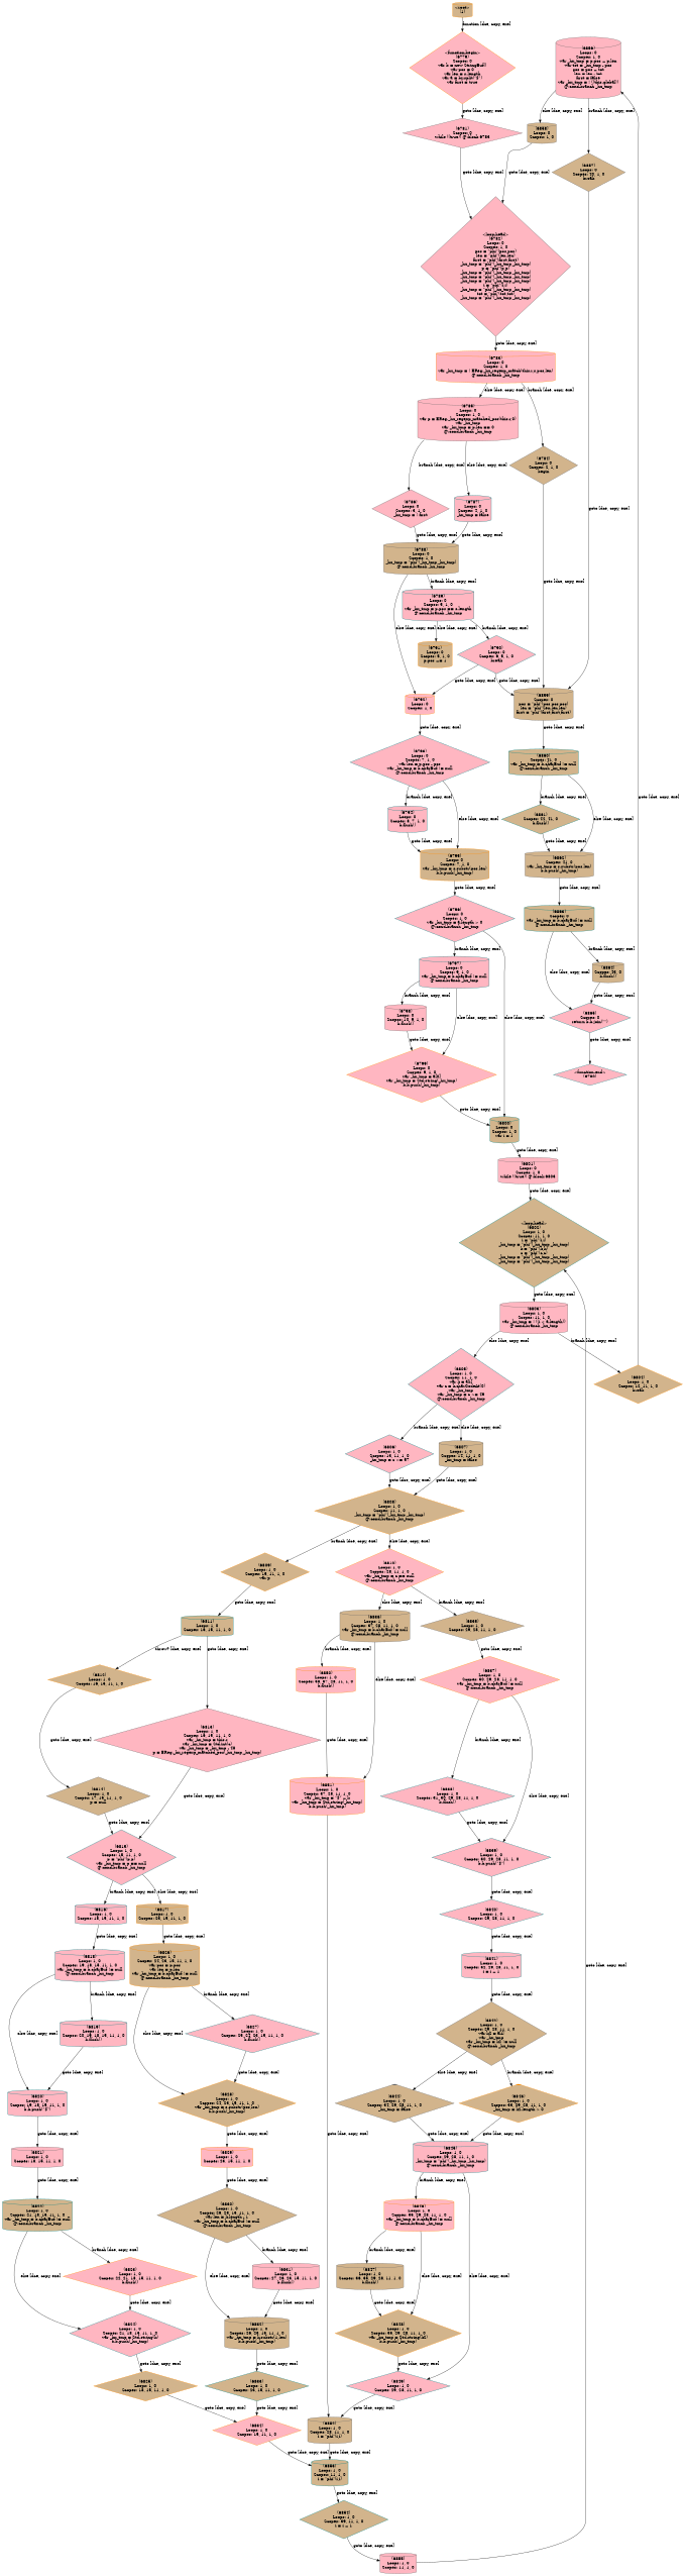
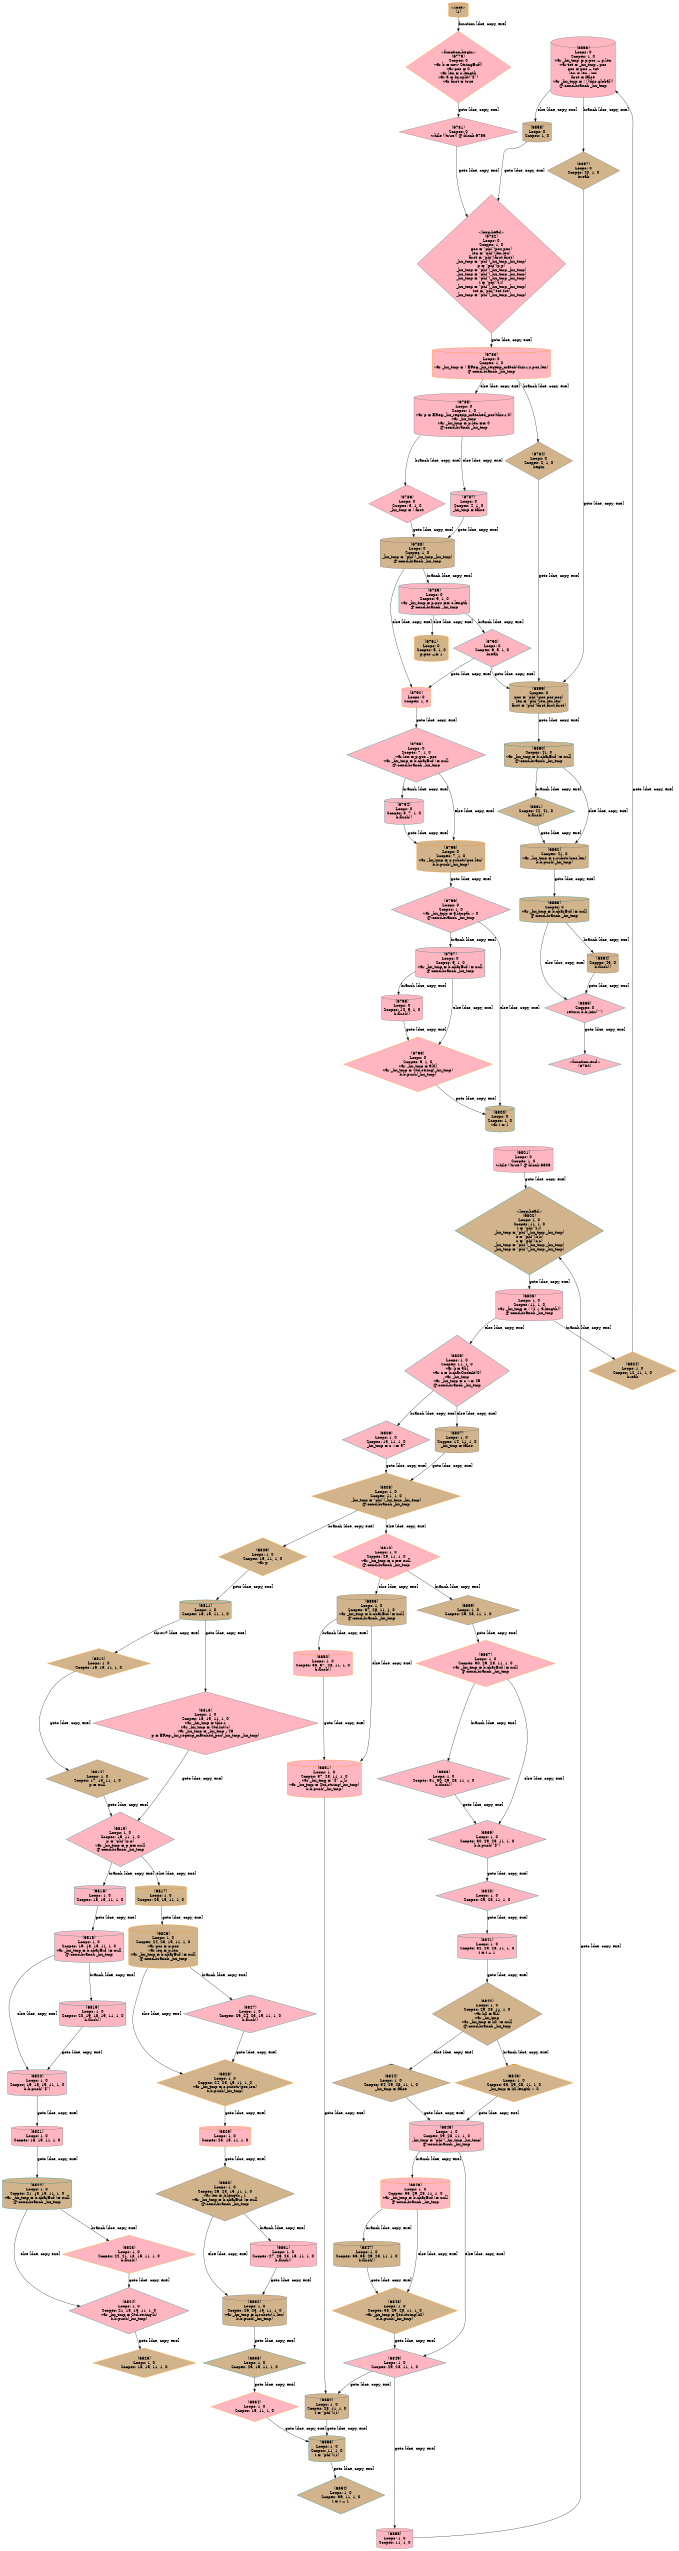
  digraph {
    node [color=teal fillcolor=lightpink shape=cylinder style=filled]
    n1 [label="(6865)\nScopes: 0\nreturn b.b.join(\"\")" shape=diamond]
    n2 [label="<function-end>\n(6780)" shape=diamond]
    n3 [color=gray40 fillcolor=tan label="(6864)\nScopes: 43, 0\nb.flush()"]
    n4 [fillcolor=tan label="(6863)\nScopes: 0\nvar _hx_tmp = b.charBuf != null\n@:cond-branch _hx_tmp"]
    n5 [color=gray40 fillcolor=tan label="(6862)\nScopes: 41, 0\nvar _hx_tmp = s.substr(pos,len)\nb.b.push(_hx_tmp)"]
    n6 [fillcolor=tan label="(6861)\nScopes: 42, 41, 0\nb.flush()" shape=diamond]
    n7 [fillcolor=tan label="(6860)\nScopes: 41, 0\nvar _hx_tmp = b.charBuf != null\n@:cond-branch _hx_tmp"]
    n8 [color=gray40 fillcolor=tan label="(6859)\nScopes: 0\npos = \"phi\"(pos,pos,pos)\nlen = \"phi\"(len,len,len)\nfirst = \"phi\"(first,first,first)"]
    n9 [color=gray40 fillcolor=tan label="(6858)\nLoops: 0\nScopes: 1, 0"]
    n10 [color=gray40 label="<loop-head>\n(6782)\nLoops: 0\nScopes: 1, 0\npos = \"phi\"(pos,pos)\nlen = \"phi\"(len,len)\nfirst = \"phi\"(first,first)\n_hx_tmp = \"phi\"(_hx_tmp,_hx_tmp)\np = \"phi\"(p,p)\n_hx_tmp = \"phi\"(_hx_tmp,_hx_tmp)\n_hx_tmp = \"phi\"(_hx_tmp,_hx_tmp)\n_hx_tmp = \"phi\"(_hx_tmp,_hx_tmp)\ni = \"phi\"(i,i)\n_hx_tmp = \"phi\"(_hx_tmp,_hx_tmp)\ntot = \"phi\"(tot,tot)\n_hx_tmp = \"phi\"(_hx_tmp,_hx_tmp)" shape=diamond]
    n11 [color=darkorange label="(6783)\nLoops: 0\nScopes: 1, 0\nvar _hx_tmp = ! EReg._hx_regexp_match(this.r,s,pos,len)\n@:cond-branch _hx_tmp"]
    n12 [color=gray40 fillcolor=tan label="(6857)\nLoops: 0\nScopes: 40, 1, 0\nbreak" shape=diamond]
    n13 [color=gray40 label="(6856)\nLoops: 0\nScopes: 1, 0\nvar _hx_tmp = p.pos + p.len\nvar tot = _hx_tmp - pos\npos = pos + tot\nlen = len - tot\nfirst = false\nvar _hx_tmp = ! ((this.global))\n@:cond-branch _hx_tmp"]
    n14 [color=gray40 label="(6855)\nLoops: 1, 0\nScopes: 11, 1, 0"]
    n15 [fillcolor=tan label="<loop-head>\n(6802)\nLoops: 1, 0\nScopes: 11, 1, 0\ni = \"phi\"(i,i)\n_hx_tmp = \"phi\"(_hx_tmp,_hx_tmp)\nk = \"phi\"(k,k)\nc = \"phi\"(c,c)\n_hx_tmp = \"phi\"(_hx_tmp,_hx_tmp)\n_hx_tmp = \"phi\"(_hx_tmp,_hx_tmp)" shape=diamond]
    n16 [color=gray40 label="(6803)\nLoops: 1, 0\nScopes: 11, 1, 0\nvar _hx_tmp = ! ((i < a.length))\n@:cond-branch _hx_tmp"]
    n17 [fillcolor=tan label="(6854)\nLoops: 1, 0\nScopes: 39, 11, 1, 0\ni = i + 1" shape=diamond]
    n18 [fillcolor=tan label="(6853)\nLoops: 1, 0\nScopes: 11, 1, 0\ni = \"phi\"(i,i)"]
    n19 [color=gray40 fillcolor=tan label="(6852)\nLoops: 1, 0\nScopes: 28, 11, 1, 0\ni = \"phi\"(i,i)"]
    n20 [color=darkorange label="(6851)\nLoops: 1, 0\nScopes: 37, 28, 11, 1, 0\nvar _hx_tmp = \"$\" + k\nvar _hx_tmp = Std.string(_hx_tmp)\nb.b.push(_hx_tmp)"]
    n21 [color=darkorange label="(6850)\nLoops: 1, 0\nScopes: 38, 37, 28, 11, 1, 0\nb.flush()"]
    n22 [label="(6849)\nLoops: 1, 0\nScopes: 29, 28, 11, 1, 0" shape=diamond]
    n23 [color=darkorange fillcolor=tan label="(6848)\nLoops: 1, 0\nScopes: 35, 29, 28, 11, 1, 0\nvar _hx_tmp = Std.string(k2)\nb.b.push(_hx_tmp)" shape=diamond]
    n24 [color=gray40 fillcolor=tan label="(6847)\nLoops: 1, 0\nScopes: 36, 35, 29, 28, 11, 1, 0\nb.flush()"]
    n25 [color=darkorange label="(6846)\nLoops: 1, 0\nScopes: 35, 29, 28, 11, 1, 0\nvar _hx_tmp = b.charBuf != null\n@:cond-branch _hx_tmp"]
    n26 [label="(6845)\nLoops: 1, 0\nScopes: 29, 28, 11, 1, 0\n_hx_tmp = \"phi\"(_hx_tmp,_hx_tmp)\n@:cond-branch _hx_tmp"]
    n27 [color=gray40 fillcolor=tan label="(6844)\nLoops: 1, 0\nScopes: 34, 29, 28, 11, 1, 0\n_hx_tmp = false" shape=diamond]
    n28 [color=darkorange fillcolor=tan label="(6843)\nLoops: 1, 0\nScopes: 33, 29, 28, 11, 1, 0\n_hx_tmp = k2.length > 0" shape=diamond]
    n29 [color=gray40 fillcolor=tan label="(6842)\nLoops: 1, 0\nScopes: 29, 28, 11, 1, 0\nvar k2 = a[i]\nvar _hx_tmp\nvar _hx_tmp = k2 != null\n@:cond-branch _hx_tmp" shape=diamond]
    n30 [label="(6841)\nLoops: 1, 0\nScopes: 32, 29, 28, 11, 1, 0\ni = i + 1"]
    n31 [label="(6840)\nLoops: 1, 0\nScopes: 29, 28, 11, 1, 0" shape=diamond]
    n32 [label="(6839)\nLoops: 1, 0\nScopes: 30, 29, 28, 11, 1, 0\nb.b.push(\"$\")" shape=diamond]
    n33 [label="(6838)\nLoops: 1, 0\nScopes: 31, 30, 29, 28, 11, 1, 0\nb.flush()" shape=diamond]
    n34 [color=darkorange label="(6837)\nLoops: 1, 0\nScopes: 30, 29, 28, 11, 1, 0\nvar _hx_tmp = b.charBuf != null\n@:cond-branch _hx_tmp" shape=diamond]
    n35 [color=gray40 fillcolor=tan label="(6836)\nLoops: 1, 0\nScopes: 37, 28, 11, 1, 0\nvar _hx_tmp = b.charBuf != null\n@:cond-branch _hx_tmp"]
    n36 [color=gray40 fillcolor=tan label="(6835)\nLoops: 1, 0\nScopes: 29, 28, 11, 1, 0" shape=diamond]
    n37 [color=darkorange label="(6834)\nLoops: 1, 0\nScopes: 15, 11, 1, 0" shape=diamond]
    n38 [fillcolor=tan label="(6833)\nLoops: 1, 0\nScopes: 23, 15, 11, 1, 0" shape=diamond]
    n39 [color=gray40 fillcolor=tan label="(6832)\nLoops: 1, 0\nScopes: 26, 23, 15, 11, 1, 0\nvar _hx_tmp = k.substr(1,len)\nb.b.push(_hx_tmp)"]
    n40 [color=gray40 label="(6831)\nLoops: 1, 0\nScopes: 27, 26, 23, 15, 11, 1, 0\nb.flush()"]
    n41 [color=gray40 fillcolor=tan label="(6830)\nLoops: 1, 0\nScopes: 26, 23, 15, 11, 1, 0\nvar len = k.length - 1\nvar _hx_tmp = b.charBuf != null\n@:cond-branch _hx_tmp" shape=diamond]
    n42 [color=darkorange label="(6829)\nLoops: 1, 0\nScopes: 23, 15, 11, 1, 0"]
    n43 [color=darkorange fillcolor=tan label="(6828)\nLoops: 1, 0\nScopes: 24, 23, 15, 11, 1, 0\nvar _hx_tmp = s.substr(pos,len)\nb.b.push(_hx_tmp)" shape=diamond]
    n44 [label="(6827)\nLoops: 1, 0\nScopes: 25, 24, 23, 15, 11, 1, 0\nb.flush()" shape=diamond]
    n45 [color=darkorange fillcolor=tan label="(6826)\nLoops: 1, 0\nScopes: 24, 23, 15, 11, 1, 0\nvar pos = p.pos\nvar len = p.len\nvar _hx_tmp = b.charBuf != null\n@:cond-branch _hx_tmp"]
    n46 [color=darkorange fillcolor=tan label="(6825)\nLoops: 1, 0\nScopes: 18, 15, 11, 1, 0" shape=diamond]
    n47 [label="(6824)\nLoops: 1, 0\nScopes: 21, 18, 15, 11, 1, 0\nvar _hx_tmp = Std.string(k)\nb.b.push(_hx_tmp)" shape=diamond]
    n48 [color=darkorange label="(6823)\nLoops: 1, 0\nScopes: 22, 21, 18, 15, 11, 1, 0\nb.flush()" shape=diamond]
    n49 [fillcolor=tan label="(6822)\nLoops: 1, 0\nScopes: 21, 18, 15, 11, 1, 0\nvar _hx_tmp = b.charBuf != null\n@:cond-branch _hx_tmp"]
    n50 [color=gray40 label="(6821)\nLoops: 1, 0\nScopes: 18, 15, 11, 1, 0"]
    n51 [label="(6820)\nLoops: 1, 0\nScopes: 19, 18, 15, 11, 1, 0\nb.b.push(\"$\")"]
    n52 [label="(6819)\nLoops: 1, 0\nScopes: 20, 19, 18, 15, 11, 1, 0\nb.flush()"]
    n53 [label="(6818)\nLoops: 1, 0\nScopes: 19, 18, 15, 11, 1, 0\nvar _hx_tmp = b.charBuf != null\n@:cond-branch _hx_tmp"]
    n54 [color=darkorange fillcolor=tan label="(6817)\nLoops: 1, 0\nScopes: 23, 15, 11, 1, 0"]
    n55 [label="(6816)\nLoops: 1, 0\nScopes: 18, 15, 11, 1, 0"]
    n56 [label="(6815)\nLoops: 1, 0\nScopes: 15, 11, 1, 0\np = \"phi\"(p,p)\nvar _hx_tmp = p == null\n@:cond-branch _hx_tmp" shape=diamond]
    n57 [color=gray40 fillcolor=tan label="(6814)\nLoops: 1, 0\nScopes: 17, 15, 11, 1, 0\np = null" shape=diamond]
    n58 [color=gray40 label="(6813)\nLoops: 1, 0\nScopes: 16, 15, 11, 1, 0\nvar _hx_tmp = this.r\nvar _hx_tmp = Std.int(c)\nvar _hx_tmp = _hx_tmp - 48\np = EReg._hx_regexp_matched_pos(_hx_tmp,_hx_tmp)" shape=diamond]
    n59 [color=darkorange fillcolor=tan label="(6812)\nLoops: 1, 0\nScopes: 16, 15, 11, 1, 0" shape=diamond]
    n60 [fillcolor=tan label="(6811)\nLoops: 1, 0\nScopes: 16, 15, 11, 1, 0"]
    n61 [color=darkorange label="(6810)\nLoops: 1, 0\nScopes: 28, 11, 1, 0\nvar _hx_tmp = c == null\n@:cond-branch _hx_tmp" shape=diamond]
    n62 [color=darkorange fillcolor=tan label="(6809)\nLoops: 1, 0\nScopes: 15, 11, 1, 0\nvar p" shape=diamond]
    n63 [color=darkorange fillcolor=tan label="(6808)\nLoops: 1, 0\nScopes: 11, 1, 0\n_hx_tmp = \"phi\"(_hx_tmp,_hx_tmp)\n@:cond-branch _hx_tmp" shape=diamond]
    n64 [color=gray40 fillcolor=tan label="(6807)\nLoops: 1, 0\nScopes: 14, 11, 1, 0\n_hx_tmp = false"]
    n65 [label="(6806)\nLoops: 1, 0\nScopes: 13, 11, 1, 0\n_hx_tmp = c <= 57" shape=diamond]
    n66 [label="(6805)\nLoops: 1, 0\nScopes: 11, 1, 0\nvar k = a[i]\nvar c = k.charCodeAt(0)\nvar _hx_tmp\nvar _hx_tmp = c >= 49\n@:cond-branch _hx_tmp" shape=diamond]
    n67 [color=darkorange fillcolor=tan label="(6804)\nLoops: 1, 0\nScopes: 12, 11, 1, 0\nbreak" shape=diamond]
    n68 [color=gray40 label="(6801)\nLoops: 0\nScopes: 1, 0\nwhile ((true)) @:block 6803"]
    n69 [fillcolor=tan label="(6800)\nLoops: 0\nScopes: 1, 0\nvar i = 1"]
    n70 [color=darkorange label="(6799)\nLoops: 0\nScopes: 9, 1, 0\nvar _hx_tmp = a[0]\nvar _hx_tmp = Std.string(_hx_tmp)\nb.b.push(_hx_tmp)" shape=diamond]
    n71 [color=gray40 label="(6798)\nLoops: 0\nScopes: 10, 9, 1, 0\nb.flush()"]
    n72 [label="(6797)\nLoops: 0\nScopes: 9, 1, 0\nvar _hx_tmp = b.charBuf != null\n@:cond-branch _hx_tmp"]
    n73 [label="(6796)\nLoops: 0\nScopes: 1, 0\nvar _hx_tmp = a.length > 0\n@:cond-branch _hx_tmp" shape=diamond]
    n74 [color=darkorange fillcolor=tan label="(6795)\nLoops: 0\nScopes: 7, 1, 0\nvar _hx_tmp = s.substr(pos,len)\nb.b.push(_hx_tmp)"]
    n75 [label="(6794)\nLoops: 0\nScopes: 8, 7, 1, 0\nb.flush()"]
    n76 [label="(6793)\nLoops: 0\nScopes: 7, 1, 0\nvar len = p.pos - pos\nvar _hx_tmp = b.charBuf != null\n@:cond-branch _hx_tmp" shape=diamond]
    n77 [color=darkorange label="(6792)\nLoops: 0\nScopes: 1, 0"]
    n78 [color=darkorange fillcolor=tan label="(6791)\nLoops: 0\nScopes: 5, 1, 0\np.pos += 1"]
    n79 [label="(6790)\nLoops: 0\nScopes: 6, 5, 1, 0\nbreak" shape=diamond]
    n80 [label="(6789)\nLoops: 0\nScopes: 5, 1, 0\nvar _hx_tmp = p.pos == s.length\n@:cond-branch _hx_tmp"]
    n81 [color=gray40 fillcolor=tan label="(6788)\nLoops: 0\nScopes: 1, 0\n_hx_tmp = \"phi\"(_hx_tmp,_hx_tmp)\n@:cond-branch _hx_tmp"]
    n82 [label="(6787)\nLoops: 0\nScopes: 4, 1, 0\n_hx_tmp = false"]
    n83 [color=gray40 label="(6786)\nLoops: 0\nScopes: 3, 1, 0\n_hx_tmp = ! first" shape=diamond]
    n84 [color=gray40 label="(6785)\nLoops: 0\nScopes: 1, 0\nvar p = EReg._hx_regexp_matched_pos(this.r,0)\nvar _hx_tmp\nvar _hx_tmp = p.len == 0\n@:cond-branch _hx_tmp"]
    n85 [color=gray40 fillcolor=tan label="(6784)\nLoops: 0\nScopes: 2, 1, 0\nbegin" shape=diamond]
    n86 [color=gray40 label="(6781)\nScopes: 0\nwhile ((true)) @:block 6783" shape=diamond]
    n87 [color=darkorange label="<function-begin>\n(6779)\nScopes: 0\nvar b = new StringBuf()\nvar pos = 0\nvar len = s.length\nvar a = by.split(\"$\")\nvar first = true" shape=diamond]
    n88 [color=darkorange fillcolor=tan label="<root>\n(1)"]
    n1 -> n2 [label="goto [dce, copy, exe]"]
    n3 -> n1 [label="goto [dce, copy, exe]"]
    n4 -> n1 [label="else [dce, copy, exe]"]
    n4 -> n3 [label="branch [dce, copy, exe]"]
    n5 -> n4 [label="goto [dce, copy, exe]"]
    n6 -> n5 [label="goto [dce, copy, exe]"]
    n7 -> n5 [label="else [dce, copy, exe]"]
    n7 -> n6 [label="branch [dce, copy, exe]"]
    n8 -> n7 [label="goto [dce, copy, exe]"]
    n9 -> n10 [label="goto [dce, copy, exe]"]
    n10 -> n11 [label="goto [dce, copy, exe]"]
    n11 -> n84 [label="else [dce, copy, exe]"]
    n11 -> n85 [label="branch [dce, copy, exe]"]
    n12 -> n8 [label="goto [dce, copy, exe]"]
    n13 -> n9 [label="else [dce, copy, exe]"]
    n13 -> n12 [label="branch [dce, copy, exe]"]
    n14 -> n15 [label="goto [dce, copy, exe]"]
    n15 -> n16 [label="goto [dce, copy, exe]"]
    n16 -> n66 [label="else [dce, copy, exe]"]
    n16 -> n67 [label="branch [dce, copy, exe]"]
-   n17 -> n14 [label="goto [dce, copy, exe]"]
+   n22 -> n14 [label="goto [dce, copy, exe]"]
    n18 -> n17 [label="goto [dce, copy, exe]"]
    n19 -> n18 [label="goto [dce, copy, exe]"]
    n20 -> n19 [label="goto [dce, copy, exe]"]
    n21 -> n20 [label="goto [dce, copy, exe]"]
    n22 -> n19 [label="goto [dce, copy, exe]"]
    n23 -> n22 [label="goto [dce, copy, exe]"]
    n24 -> n23 [label="goto [dce, copy, exe]"]
    n25 -> n23 [label="else [dce, copy, exe]"]
    n25 -> n24 [label="branch [dce, copy, exe]"]
    n26 -> n22 [label="else [dce, copy, exe]"]
    n26 -> n25 [label="branch [dce, copy, exe]"]
    n27 -> n26 [label="goto [dce, copy, exe]"]
    n28 -> n26 [label="goto [dce, copy, exe]"]
    n29 -> n27 [label="else [dce, copy, exe]"]
    n29 -> n28 [label="branch [dce, copy, exe]"]
    n30 -> n29 [label="goto [dce, copy, exe]"]
    n31 -> n30 [label="goto [dce, copy, exe]"]
    n32 -> n31 [label="goto [dce, copy, exe]"]
    n33 -> n32 [label="goto [dce, copy, exe]"]
    n34 -> n32 [label="else [dce, copy, exe]"]
    n34 -> n33 [label="branch [dce, copy, exe]"]
    n35 -> n20 [label="else [dce, copy, exe]"]
    n35 -> n21 [label="branch [dce, copy, exe]"]
    n36 -> n34 [label="goto [dce, copy, exe]"]
    n37 -> n18 [label="goto [dce, copy, exe]"]
    n38 -> n37 [label="goto [dce, copy, exe]"]
    n39 -> n38 [label="goto [dce, copy, exe]"]
    n40 -> n39 [label="goto [dce, copy, exe]"]
    n41 -> n39 [label="else [dce, copy, exe]"]
    n41 -> n40 [label="branch [dce, copy, exe]"]
    n42 -> n41 [label="goto [dce, copy, exe]"]
    n43 -> n42 [label="goto [dce, copy, exe]"]
    n44 -> n43 [label="goto [dce, copy, exe]"]
    n45 -> n43 [label="else [dce, copy, exe]"]
    n45 -> n44 [label="branch [dce, copy, exe]"]
-   n46 -> n37 [label="goto [dce, copy, exe]"]
    n47 -> n46 [label="goto [dce, copy, exe]"]
    n48 -> n47 [label="goto [dce, copy, exe]"]
    n49 -> n47 [label="else [dce, copy, exe]"]
    n49 -> n48 [label="branch [dce, copy, exe]"]
    n50 -> n49 [label="goto [dce, copy, exe]"]
    n51 -> n50 [label="goto [dce, copy, exe]"]
    n52 -> n51 [label="goto [dce, copy, exe]"]
    n53 -> n51 [label="else [dce, copy, exe]"]
    n53 -> n52 [label="branch [dce, copy, exe]"]
    n54 -> n45 [label="goto [dce, copy, exe]"]
    n55 -> n53 [label="goto [dce, copy, exe]"]
    n56 -> n54 [label="else [dce, copy, exe]"]
    n56 -> n55 [label="branch [dce, copy, exe]"]
    n57 -> n56 [label="goto [dce, copy, exe]"]
    n58 -> n56 [label="goto [dce, copy, exe]"]
    n59 -> n57 [label="goto [dce, copy, exe]"]
    n60 -> n58 [label="goto [dce, copy, exe]"]
    n60 -> n59 [label="throw? [dce, copy, exe]"]
    n61 -> n35 [label="else [dce, copy, exe]"]
    n61 -> n36 [label="branch [dce, copy, exe]"]
    n62 -> n60 [label="goto [dce, copy, exe]"]
    n63 -> n61 [label="else [dce, copy, exe]"]
    n63 -> n62 [label="branch [dce, copy, exe]"]
    n64 -> n63 [label="goto [dce, copy, exe]"]
    n65 -> n63 [label="goto [dce, copy, exe]"]
    n66 -> n64 [label="else [dce, copy, exe]"]
    n66 -> n65 [label="branch [dce, copy, exe]"]
    n67 -> n13 [label="goto [dce, copy, exe]"]
    n68 -> n15 [label="goto [dce, copy, exe]"]
-   n69 -> n68 [label="goto [dce, copy, exe]"]
    n70 -> n69 [label="goto [dce, copy, exe]"]
    n71 -> n70 [label="goto [dce, copy, exe]"]
    n72 -> n70 [label="else [dce, copy, exe]"]
    n72 -> n71 [label="branch [dce, copy, exe]"]
    n73 -> n69 [label="else [dce, copy, exe]"]
    n73 -> n72 [label="branch [dce, copy, exe]"]
    n74 -> n73 [label="goto [dce, copy, exe]"]
    n75 -> n74 [label="goto [dce, copy, exe]"]
    n76 -> n74 [label="else [dce, copy, exe]"]
    n76 -> n75 [label="branch [dce, copy, exe]"]
    n77 -> n76 [label="goto [dce, copy, exe]"]
    n79 -> n8 [label="goto [dce, copy, exe]"]
    n79 -> n77 [label="goto [dce, copy, exe]"]
    n80 -> n78 [label="else [dce, copy, exe]"]
    n80 -> n79 [label="branch [dce, copy, exe]"]
    n81 -> n77 [label="else [dce, copy, exe]"]
    n81 -> n80 [label="branch [dce, copy, exe]"]
    n82 -> n81 [label="goto [dce, copy, exe]"]
    n83 -> n81 [label="goto [dce, copy, exe]"]
    n84 -> n82 [label="else [dce, copy, exe]"]
    n84 -> n83 [label="branch [dce, copy, exe]"]
    n85 -> n8 [label="goto [dce, copy, exe]"]
    n86 -> n10 [label="goto [dce, copy, exe]"]
    n87 -> n86 [label="goto [dce, copy, exe]"]
    n88 -> n87 [label="function [dce, copy, exe]"]
  }
